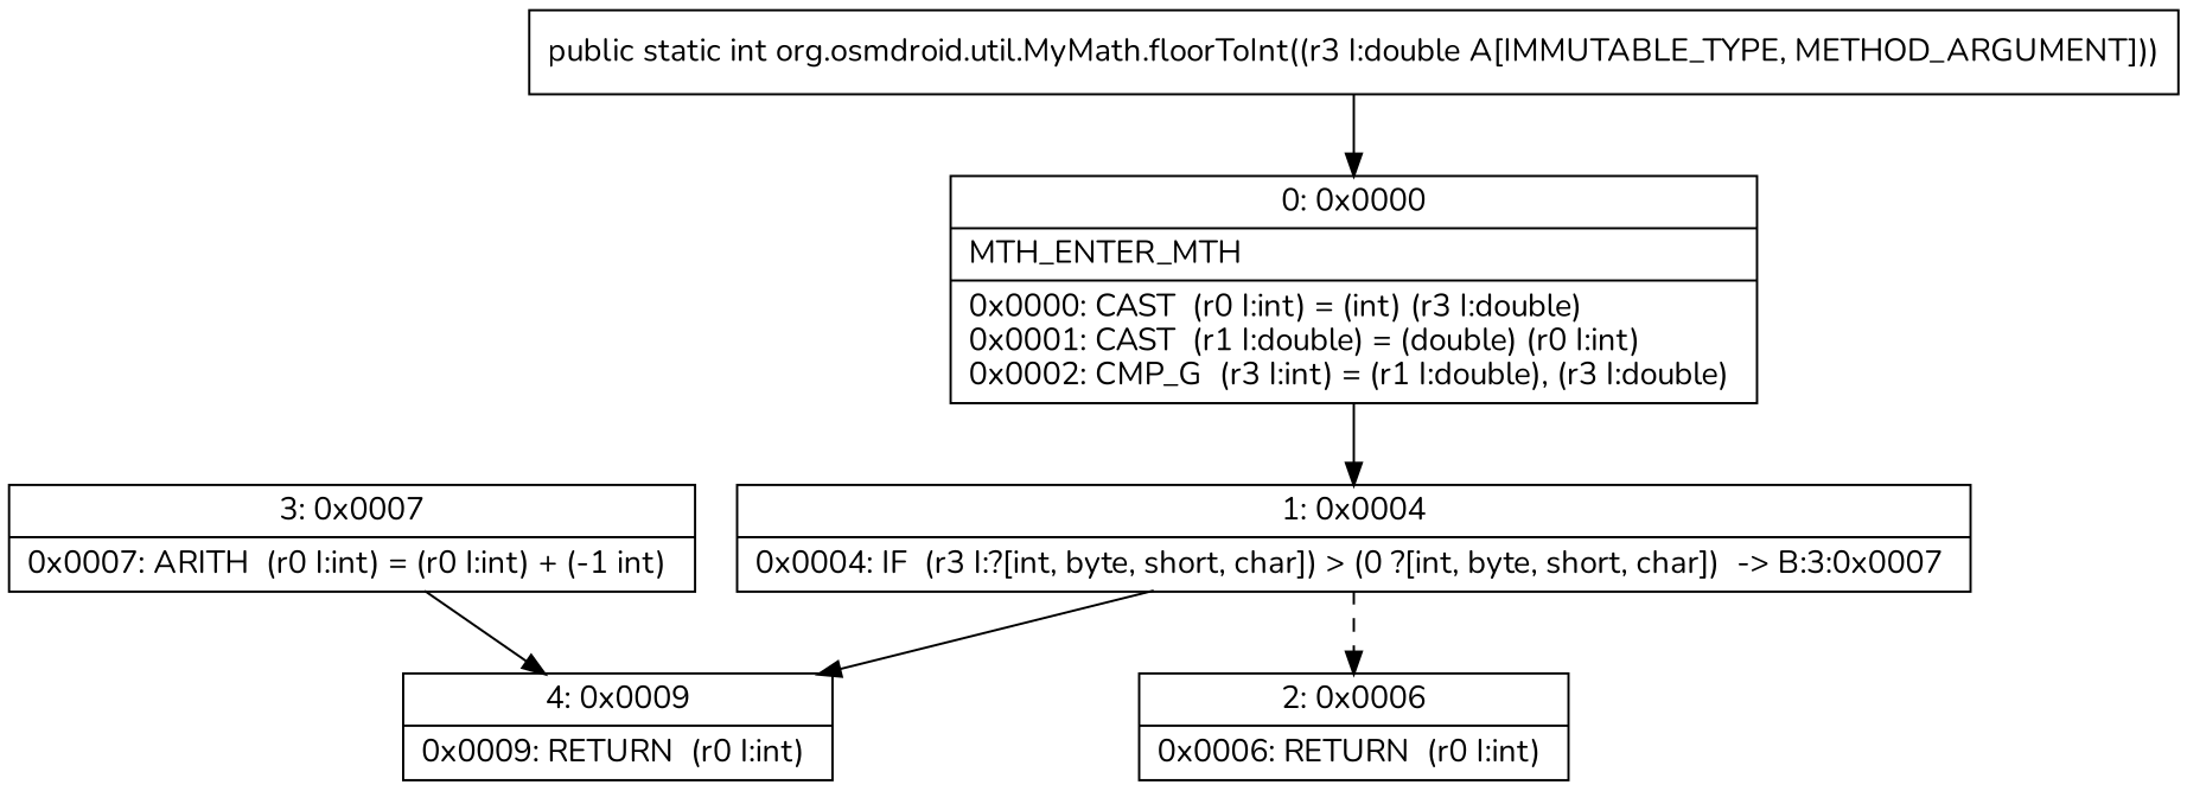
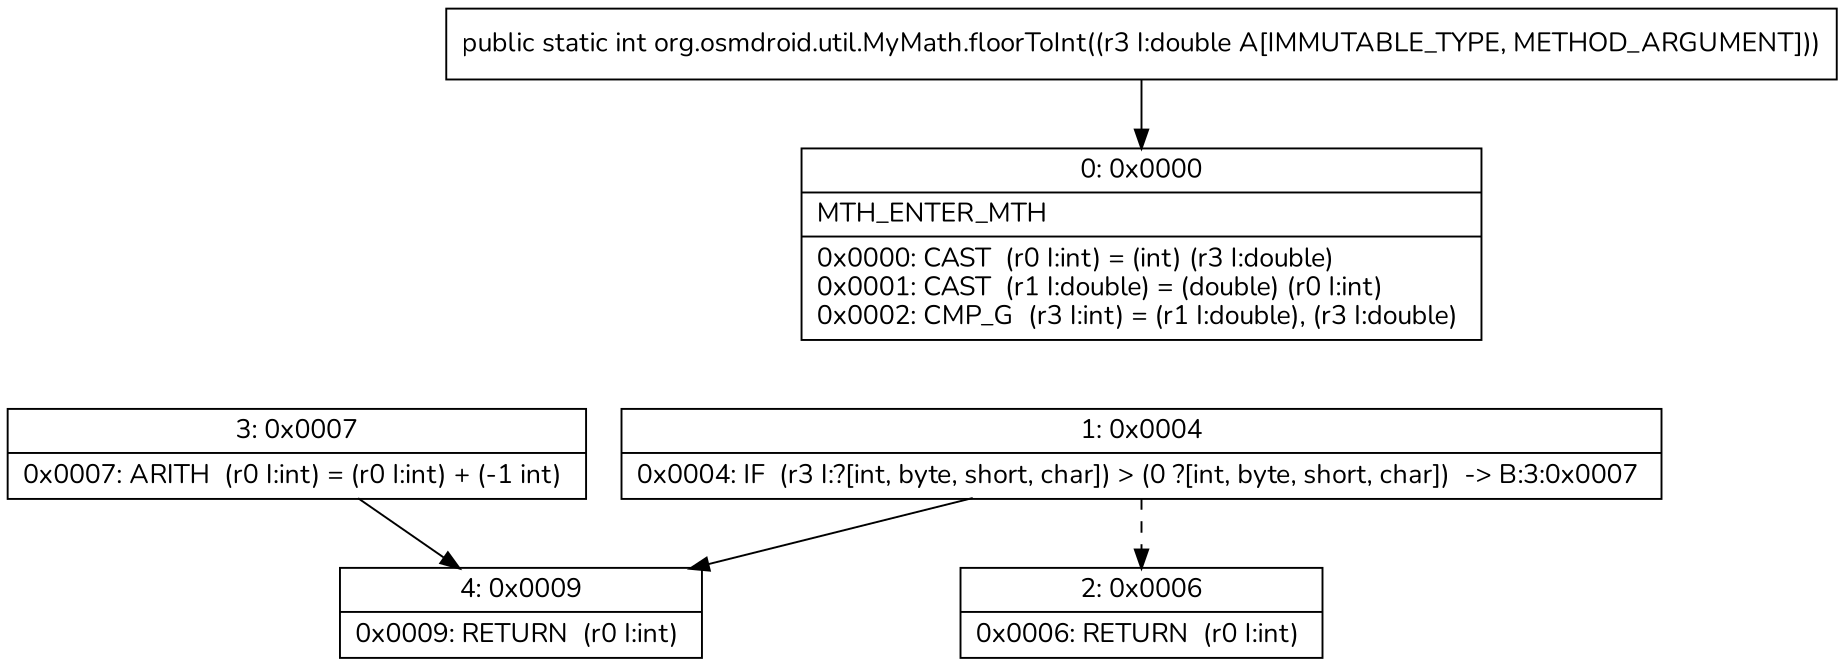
  digraph {
    fontname=Nunito
    node [fontname=Nunito shape=record]
    edge [fontname=Nunito]
    n1 [label="{0\:\ 0x0000|MTH_ENTER_MTH\l|0x0000: CAST  (r0 I:int) = (int) (r3 I:double) \l0x0001: CAST  (r1 I:double) = (double) (r0 I:int) \l0x0002: CMP_G  (r3 I:int) = (r1 I:double), (r3 I:double) \l}"]
    n2 [label="{1\:\ 0x0004|0x0004: IF  (r3 I:?[int, byte, short, char]) \> (0 ?[int, byte, short, char])  \-\> B:3:0x0007 \l}"]
    n3 [label="{2\:\ 0x0006|0x0006: RETURN  (r0 I:int) \l}"]
    n4 [label="{4\:\ 0x0009|0x0009: RETURN  (r0 I:int) \l}"]
    n5 [label="{3\:\ 0x0007|0x0007: ARITH  (r0 I:int) = (r0 I:int) + (\-1 int) \l}"]
    n6 [label="{public static int org.osmdroid.util.MyMath.floorToInt((r3 I:double A[IMMUTABLE_TYPE, METHOD_ARGUMENT])) }"]
-   n1 -> n2
    n2 -> n3 [style=dashed]
    n2 -> n4
    n5 -> n4
    n6 -> n1
  }
